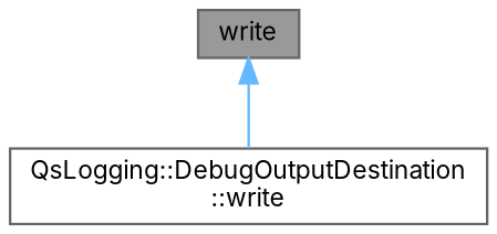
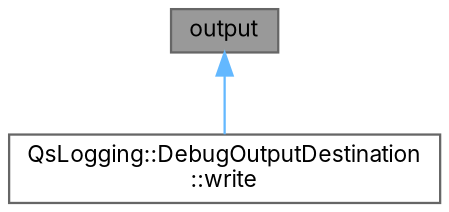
  digraph {
    rankdir=TB
    fontname=Inter
    node [fontname=Inter fontsize=10 shape=box style=filled]
-   n1 [color=gray40 fillcolor=grey60 fontcolor=black height=0.2 label=write width=0.4]
+   n1 [color=gray40 fillcolor=grey60 fontcolor=black height=0.2 label=output width=0.4]
    n2 [color=grey40 fillcolor=white height=0.2 label="QsLogging::DebugOutputDestination\l::write" width=0.4]
    n1 -> n2 [color=steelblue1 dir=back fontname=Inter fontsize=10 labelfontname=Helvetica labelfontsize=10 style=solid]
  }
